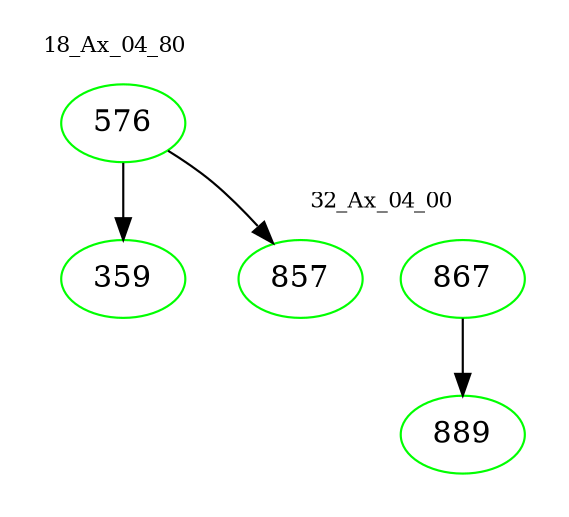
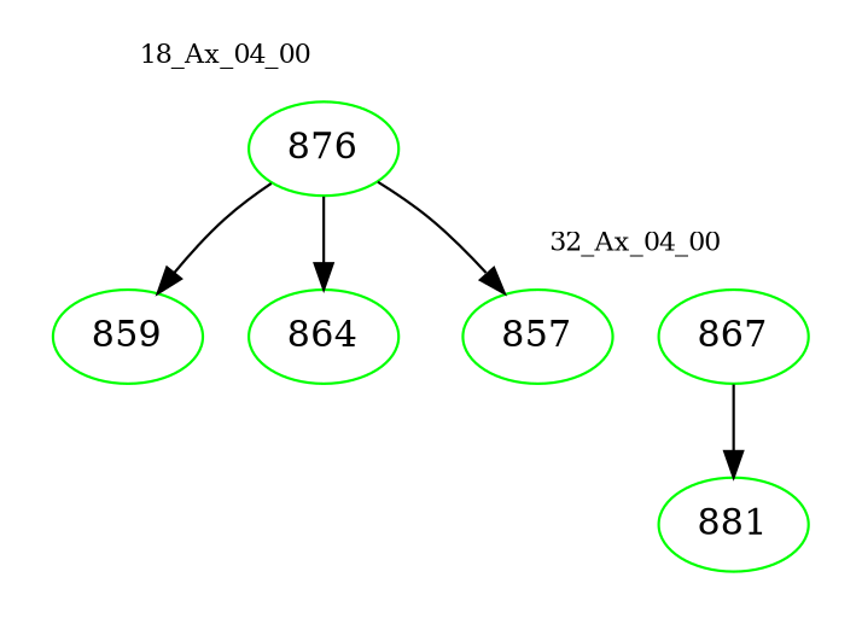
  digraph {
    node [color=green]
    edge [color=black]
-   n1 [label=576]
-   n2 [label=359]
+   n1 [label=876]
+   n2 [label=859]
+   n3 [label=864]
    n4 [label=867]
    n5 [label=857]
-   n6 [label=889]
+   n6 [label=881]
    subgraph cluster_1 {
      color=white
      fontsize=10
-     label="18_Ax_04_80"
+     label="18_Ax_04_00"
      n1
      n2
+     n3
    }
    subgraph cluster_2 {
      color=white
      fontsize=10
      label="32_Ax_04_00"
      n4
      n5
      n6
    }
    n1 -> n2
+   n1 -> n3
    n1 -> n5
    n4 -> n6
  }
